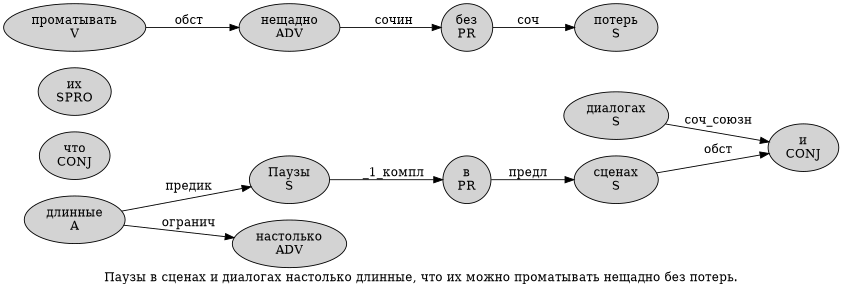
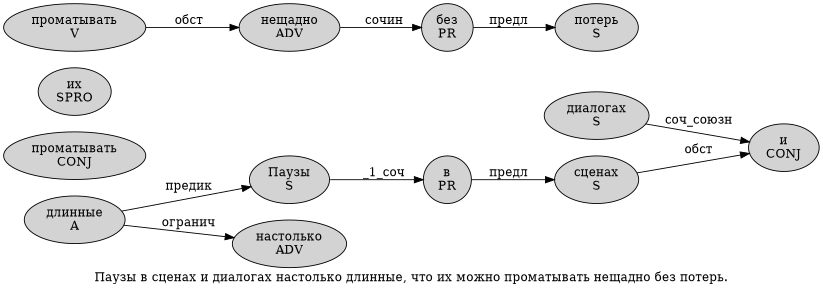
  digraph {
    label="Паузы в сценах и диалогах настолько длинные, что их можно проматывать нещадно без потерь."
    rankdir=LR
    node [fillcolor=lightgray penwidth=1 shape=ellipse style=filled]
    n1 [label="Паузы\nS"]
    n2 [label="в\nPR"]
    n3 [label="сценах\nS"]
    n4 [label="и\nCONJ"]
    n5 [label="диалогах\nS"]
    n6 [label="настолько\nADV"]
    n7 [label="длинные\nA"]
-   n8 [label="что\nCONJ"]
+   n8 [label="проматывать\nCONJ"]
    n9 [label="их\nSPRO"]
    n10 [label="проматывать\nV"]
    n11 [label="нещадно\nADV"]
    n12 [label="без\nPR"]
    n13 [label="потерь\nS"]
-   n1 -> n2 [label="_1_компл"]
+   n1 -> n2 [label="_1_соч"]
    n2 -> n3 [label="предл"]
    n3 -> n4 [label="обст"]
    n5 -> n4 [label="соч_союзн"]
    n7 -> n1 [label="предик"]
    n7 -> n6 [label="огранич"]
    n10 -> n11 [label="обст"]
    n11 -> n12 [label="сочин"]
-   n12 -> n13 [label="соч"]
+   n12 -> n13 [label="предл"]
  }
